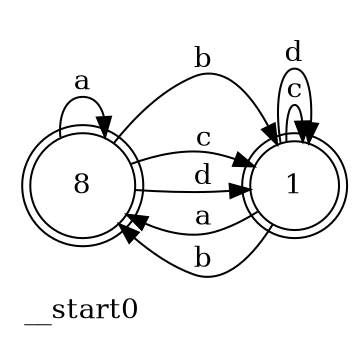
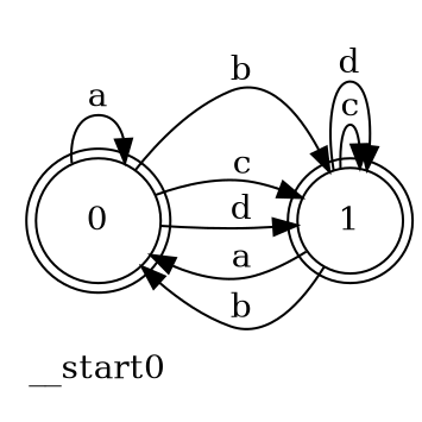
  digraph {
    rankdir=LR
    node [shape=doublecircle color=black fillcolor=white style="rounded,filled"]
    __start0 [shape=none color="" fillcolor="" style=""]
-   n2 [label=8]
+   n2 [label=0]
    n3 [label=1]
    n2 -> n2 [label=a]
    n2 -> n3 [label=b]
    n2 -> n3 [label=c]
    n2 -> n3 [label=d]
    n3 -> n2 [label=a]
    n3 -> n2 [label=b]
    n3 -> n3 [label=c]
    n3 -> n3 [label=d]
  }
